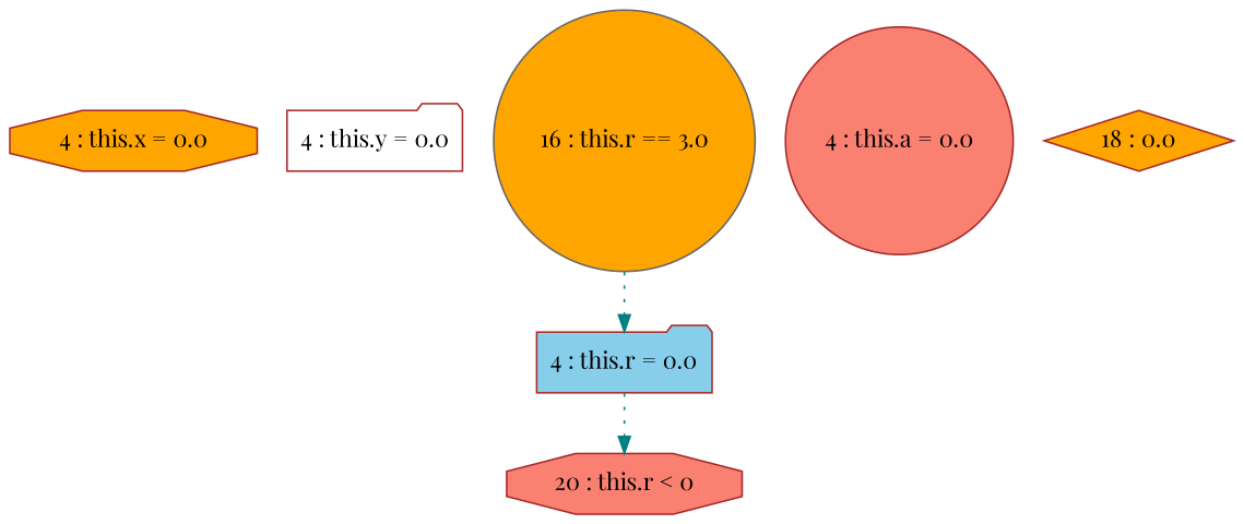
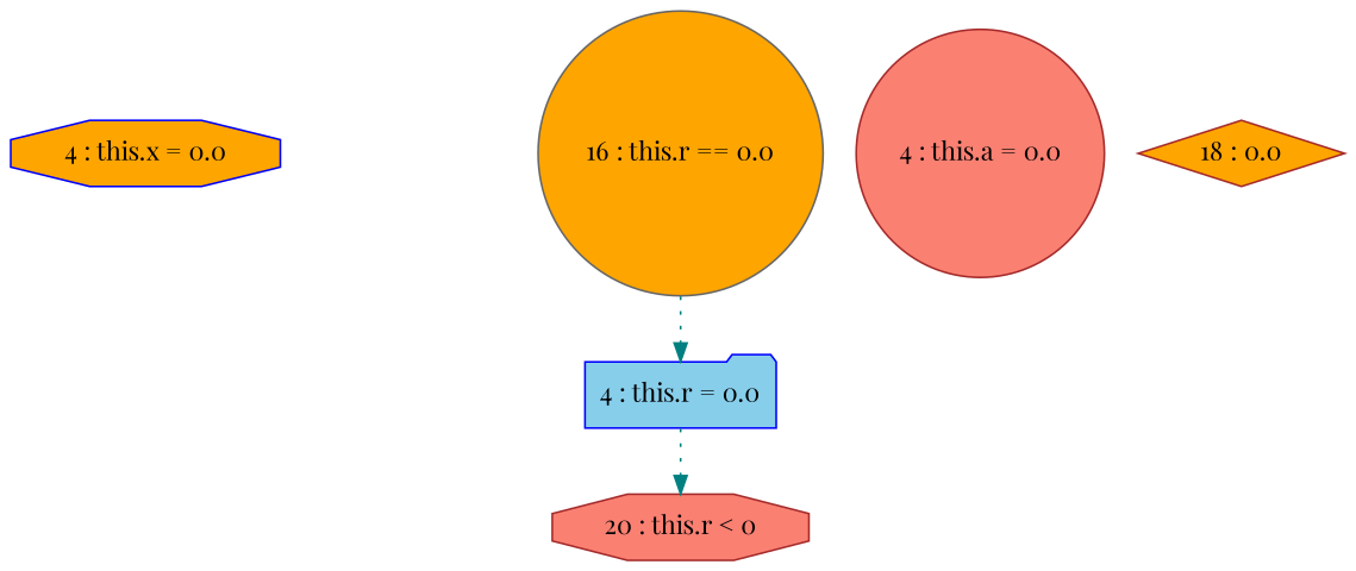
  digraph {
    fontname="Playfair Display"
    node [color=brown fillcolor=orange fontname="Playfair Display" shape=octagon style=filled]
    edge [color=teal fontname="Playfair Display" style=dotted]
-   "4 : this.x = 0.0"
-   "4 : this.y = 0.0" [fillcolor=white shape=folder]
-   "4 : this.r = 0.0" [fillcolor=skyblue shape=folder]
+   "4 : this.x = 0.0" [color=blue]
+   "4 : this.r = 0.0" [color=blue fillcolor=skyblue shape=folder]
    "20 : this.r < 0" [fillcolor=salmon]
-   "16 : this.r == 0.0" [color=gray40 shape=circle label="16 : this.r == 3.0"]
+   "16 : this.r == 0.0" [color=gray40 shape=circle]
    "4 : this.a = 0.0" [fillcolor=salmon shape=circle]
    "18 : 0.0" [shape=diamond]
    "4 : this.r = 0.0" -> "20 : this.r < 0"
    "16 : this.r == 0.0" -> "4 : this.r = 0.0"
  }
